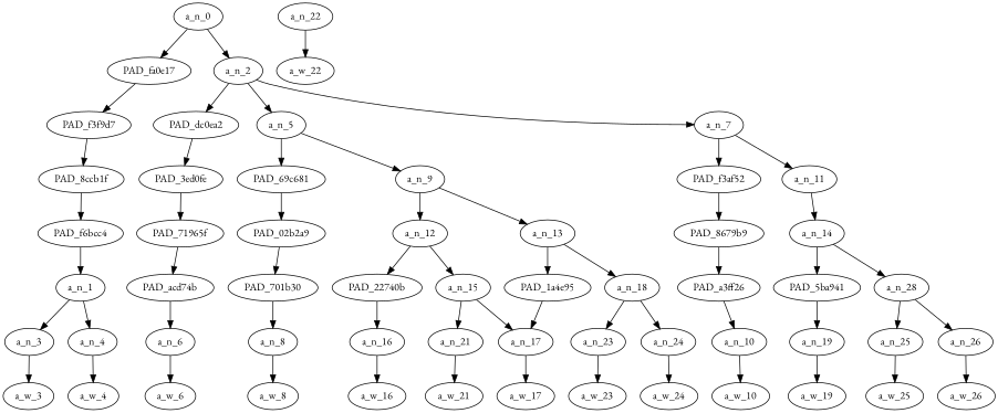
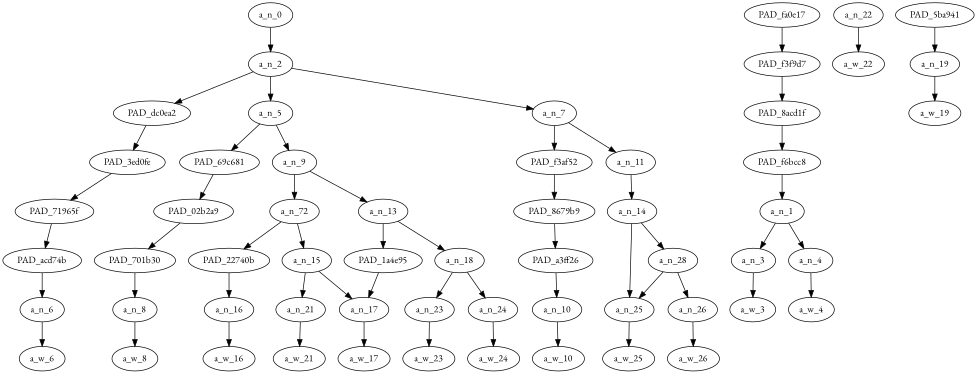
  strict digraph {
    fontname="EB Garamond"
    node [div_dir=1 fontname="EB Garamond" index=0 level=1 text_span="[9]" value=0.28413166]
    edge [fontname="EB Garamond"]
    a_n_0 [level=7 text_span="[0, 1, 2, 3, 4, 5, 6, 7, 8, 9, 10, 11, 12, 13]" value=1.00000002]
    PAD_fa0e17 [level=6 text_span="[0, 1]"]
    a_n_2 [div_dir=-1 index=1 level=6 text_span="[2, 3, 4, 5, 6, 7, 8, 9, 10, 11, 12, 13]" value=0.71586437]
    PAD_f3f9d7 [level=5 text_span="[0, 1]"]
    PAD_dc0ea2 [div_dir=-1 index=2 level=5 value=0.05268203]
    a_n_5 [div_dir=-1 index=1 level=5 text_span="[2, 3, 4, 5, 6, 7, 8]" value=0.43902015]
    a_n_7 [index=3 level=5 text_span="[10, 11, 12, 13]" value=0.22409334]
-   PAD_8ccb1f [level=4 text_span="[0, 1]"]
+   PAD_8ccb1f [level=4 text_span="[0, 1]" label=PAD_8acd1f]
    PAD_3ed0fe [div_dir=-1 index=3 level=4 value=0.05268203]
    PAD_69c681 [index=1 level=4 text_span="[2]" value=0.05630741]
    a_n_9 [div_dir=-1 index=2 level=4 text_span="[3, 4, 5, 6, 7, 8]" value=0.38258369]
    PAD_f3af52 [index=4 level=4 text_span="[10]" value=0.04445249]
    a_n_11 [index=5 level=4 text_span="[11, 12, 13]" value=0.17948953]
-   PAD_f6bcc8 [level=3 text_span="[0, 1]" label=PAD_f6bcc4]
+   PAD_f6bcc8 [level=3 text_span="[0, 1]"]
    a_n_1 [level=2 text_span="[0, 1]"]
    a_n_3 [div_dir=-1 text_span="[0]" value=0.15748892]
    a_n_4 [index=1 text_span="[1]" value=0.12650253]
    a_w_3 [div_dir=0 level=0 text_span="[0]" value=ind]
    a_w_4 [div_dir=0 index=1 level=0 text_span="[1]" value=wv]
    PAD_71965f [div_dir=-1 index=4 level=3 value=0.05268203]
    n21 [index=1 label=PAD_02b2a9 level=3 text_span="[2]" value=0.05630741]
-   a_n_12 [div_dir=-1 index=2 level=3 text_span="[3, 4, 5]" value=0.16841163]
+   a_n_12 [div_dir=-1 index=2 level=3 text_span="[3, 4, 5]" value=0.16841163 label=a_n_72]
    a_n_13 [div_dir=-1 index=3 level=3 text_span="[6, 7, 8]" value=0.21398682]
    PAD_8679b9 [index=5 level=3 text_span="[10]" value=0.04445249]
    a_n_14 [index=6 level=3 text_span="[11, 12, 13]" value=0.17940446]
    PAD_acd74b [div_dir=-1 index=6 level=2 value=0.05268203]
    a_n_6 [div_dir=-1 index=9 value=0.05268203]
    a_w_6 [div_dir=0 index=9 level=0 value=and]
    PAD_701b30 [index=1 level=2 text_span="[2]" value=0.05630741]
    PAD_22740b [div_dir=-1 index=3 level=2 text_span="[5]" value=0.05450281]
    a_n_15 [div_dir=-1 index=2 level=2 text_span="[3, 4]" value=0.11378088]
    PAD_1a4e95 [index=4 level=2 text_span="[6]" value=0.04142859]
    a_n_18 [div_dir=-1 index=5 level=2 text_span="[7, 8]" value=0.17242417]
    a_n_8 [index=2 text_span="[2]" value=0.05630741]
    a_w_8 [div_dir=0 index=2 level=0 text_span="[2]" value=saw]
    a_n_16 [div_dir=-1 index=5 text_span="[5]" value=0.05450281]
    a_n_21 [div_dir=-1 index=3 text_span="[3]" value=0.04667205]
    a_n_17 [index=6 text_span="[6]" value=0.04142859]
    a_n_23 [div_dir=-1 index=7 text_span="[7]" value=0.04743723]
    a_n_24 [div_dir=-1 index=8 text_span="[8]" value=0.12474769]
    a_w_16 [div_dir=0 index=5 level=0 text_span="[5]" value=women]
    a_w_21 [div_dir=0 index=3 level=0 text_span="[3]" value=south]
    a_n_22 [div_dir=-1 index=4 text_span="[4]" value=0.06697062]
    a_w_22 [div_dir=0 index=4 level=0 text_span="[4]" value=africa]
    a_w_17 [div_dir=0 index=6 level=0 text_span="[6]" value=won]
    a_w_23 [div_dir=0 index=7 level=0 text_span="[7]" value=the]
    a_w_24 [div_dir=0 index=8 level=0 text_span="[8]" value=toss]
    PAD_a3ff26 [index=7 level=2 text_span="[10]" value=0.04445249]
    PAD_5ba941 [index=8 level=2 text_span="[11]" value=0.03669585]
    n50 [index=9 label=a_n_28 level=2 text_span="[12, 13]" value=0.14262355]
    a_n_10 [index=10 text_span="[10]" value=0.04445249]
    a_w_10 [div_dir=0 index=10 level=0 text_span="[10]" value=decided]
    a_n_19 [index=11 text_span="[11]" value=0.03669585]
    a_n_25 [div_dir=-1 index=12 text_span="[12]" value=0.09160112]
    a_n_26 [index=13 text_span="[13]" value=0.05099462]
    a_w_19 [div_dir=0 index=11 level=0 text_span="[11]" value=to]
    a_w_25 [div_dir=0 index=12 level=0 text_span="[12]" value=bowl]
    a_w_26 [div_dir=0 index=13 level=0 text_span="[13]" value=first]
-   a_n_0 -> PAD_fa0e17
    a_n_0 -> a_n_2
    PAD_fa0e17 -> PAD_f3f9d7
    a_n_2 -> PAD_dc0ea2
    a_n_2 -> a_n_5
    a_n_2 -> a_n_7
    PAD_f3f9d7 -> PAD_8ccb1f
    PAD_dc0ea2 -> PAD_3ed0fe
    a_n_5 -> PAD_69c681
    a_n_5 -> a_n_9
    a_n_7 -> PAD_f3af52
    a_n_7 -> a_n_11
    PAD_8ccb1f -> PAD_f6bcc8
    PAD_3ed0fe -> PAD_71965f
    PAD_69c681 -> n21
    a_n_9 -> a_n_12
    a_n_9 -> a_n_13
    PAD_f3af52 -> PAD_8679b9
    a_n_11 -> a_n_14
    PAD_f6bcc8 -> a_n_1
    a_n_1 -> a_n_3
    a_n_1 -> a_n_4
    a_n_3 -> a_w_3
    a_n_4 -> a_w_4
    PAD_71965f -> PAD_acd74b
    n21 -> PAD_701b30
    a_n_12 -> PAD_22740b
    a_n_12 -> a_n_15
    a_n_13 -> PAD_1a4e95
    a_n_13 -> a_n_18
    PAD_8679b9 -> PAD_a3ff26
-   a_n_14 -> PAD_5ba941
+   a_n_14 -> a_n_25
    a_n_14 -> n50
    PAD_acd74b -> a_n_6
    a_n_6 -> a_w_6
    PAD_701b30 -> a_n_8
    PAD_22740b -> a_n_16
    a_n_15 -> a_n_21
    a_n_15 -> a_n_17
    PAD_1a4e95 -> a_n_17
    a_n_18 -> a_n_23
    a_n_18 -> a_n_24
    a_n_8 -> a_w_8
    a_n_16 -> a_w_16
    a_n_21 -> a_w_21
    a_n_17 -> a_w_17
    a_n_23 -> a_w_23
    a_n_24 -> a_w_24
    a_n_22 -> a_w_22
    PAD_a3ff26 -> a_n_10
    PAD_5ba941 -> a_n_19
    n50 -> a_n_25
    n50 -> a_n_26
    a_n_10 -> a_w_10
    a_n_19 -> a_w_19
    a_n_25 -> a_w_25
    a_n_26 -> a_w_26
  }
